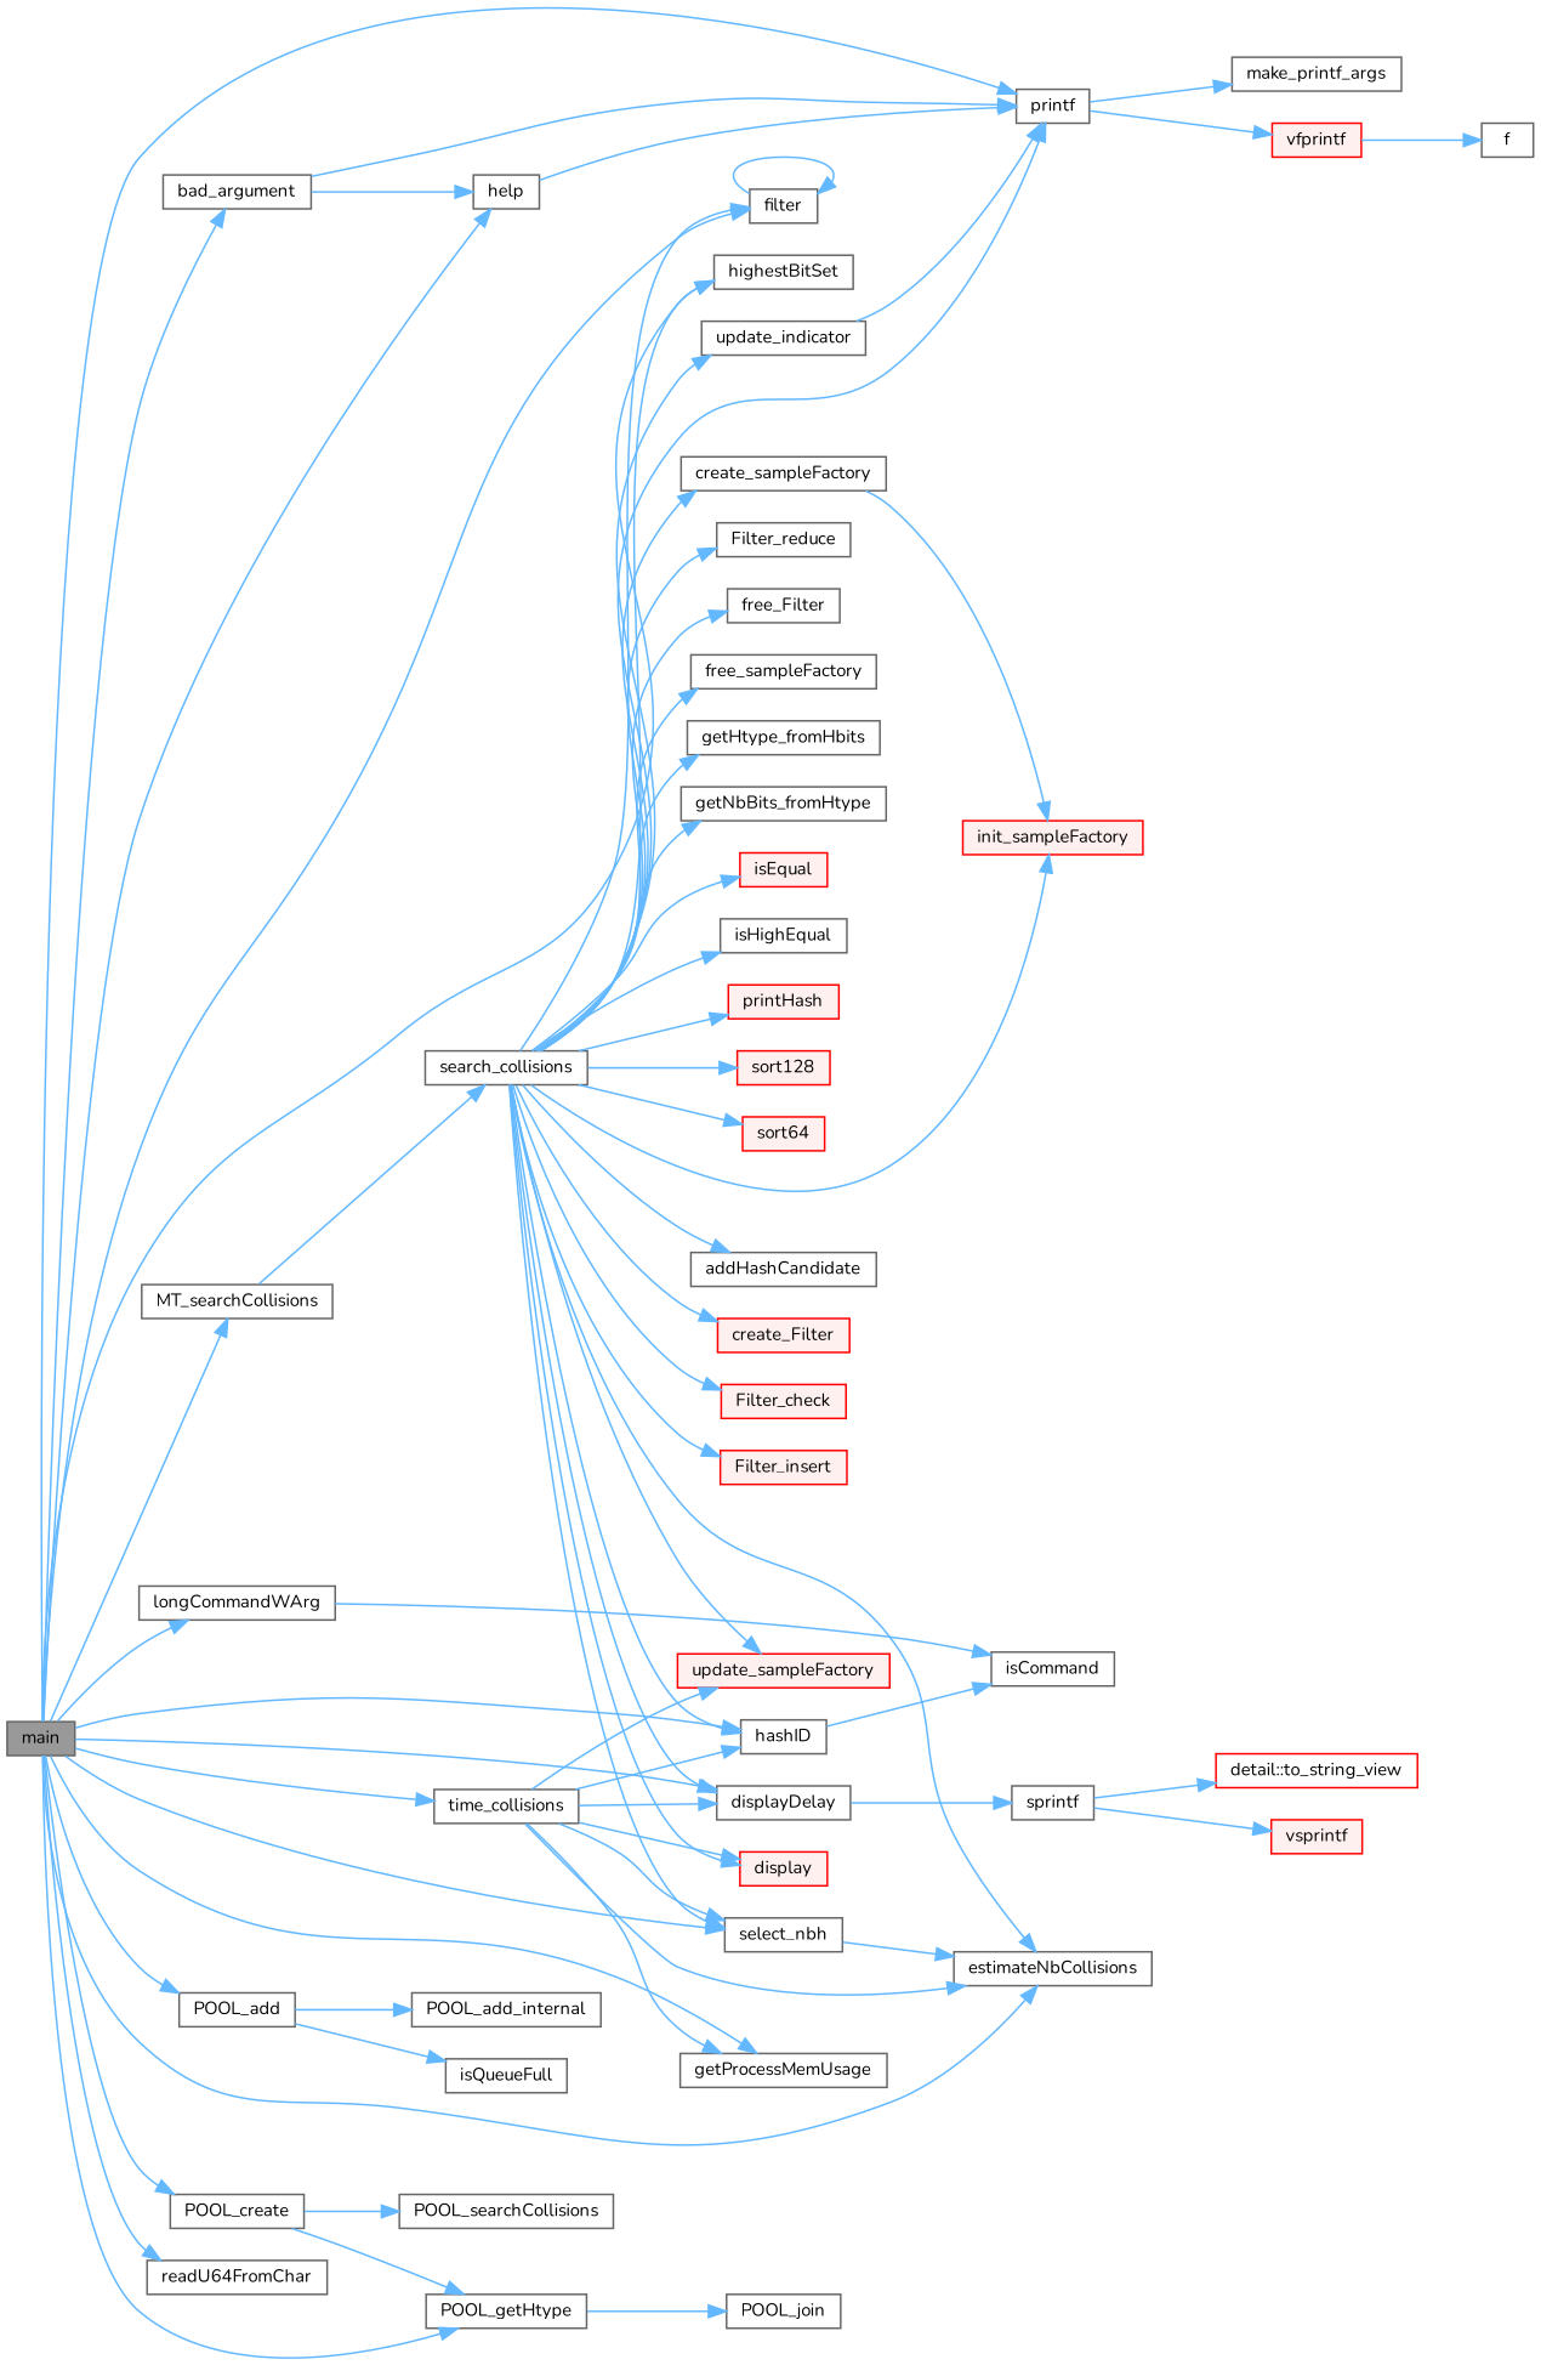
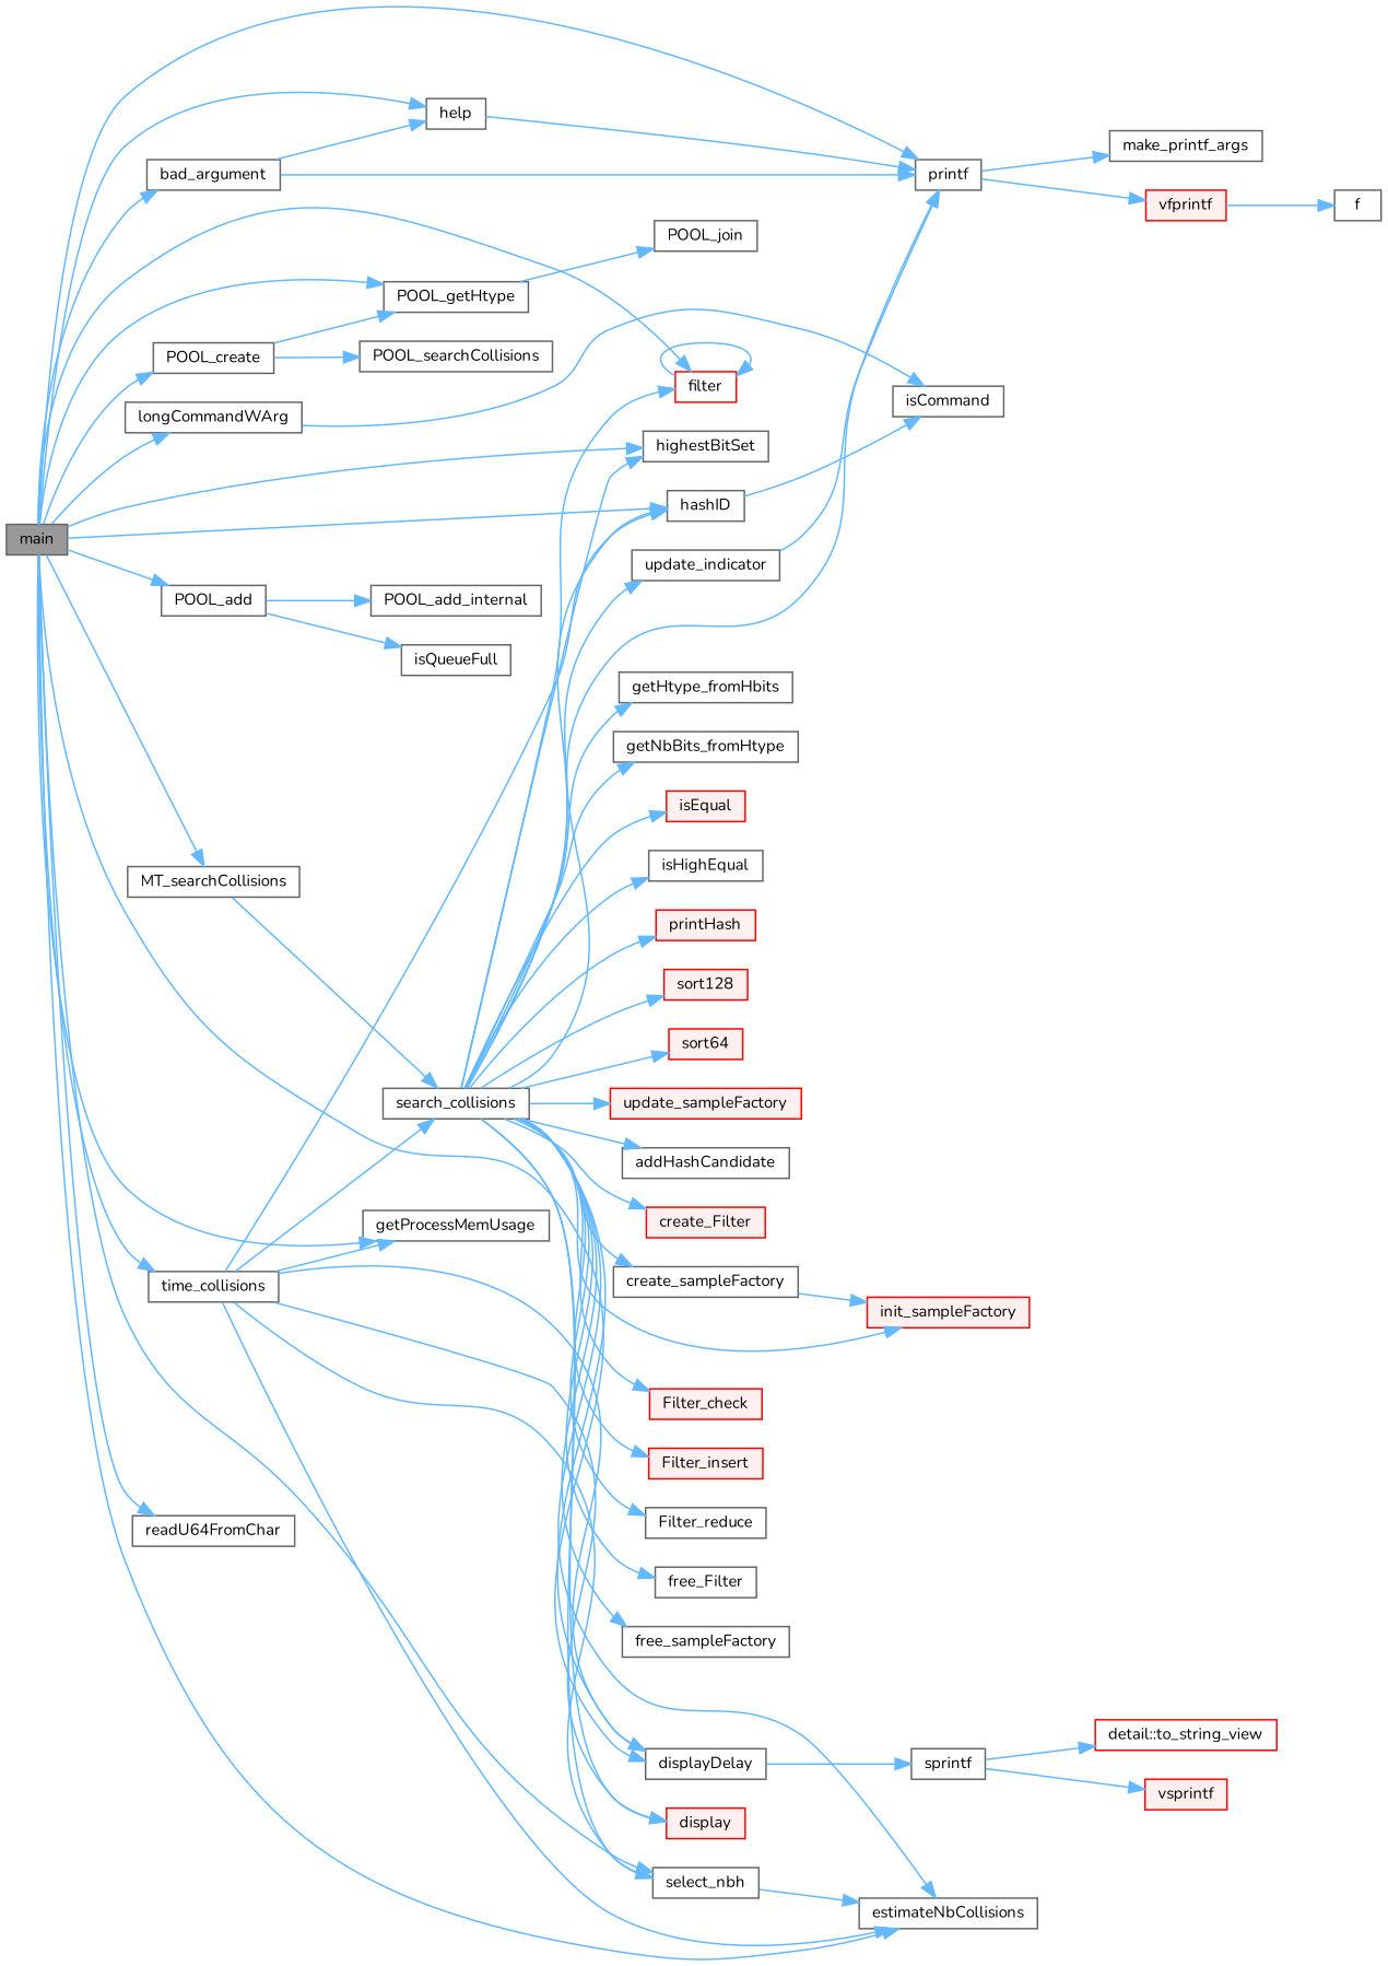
  digraph {
    fontname=Nunito
    rankdir=LR
    node [color=grey40 fillcolor=white fontname=Nunito fontsize=10 shape=box style=filled]
    edge [color=steelblue1 fontname=Nunito fontsize=10 labelfontname=Helvetica labelfontsize=10 style=solid]
    n1 [color=gray40 fillcolor=grey60 fontcolor=black height=0.2 label=main width=0.4]
    n2 [height=0.2 label=bad_argument width=0.4]
    n3 [height=0.2 label=help width=0.4]
    n4 [height=0.2 label=printf width=0.4]
    n5 [height=0.2 label=displayDelay width=0.4]
    n6 [height=0.2 label=estimateNbCollisions width=0.4]
-   n7 [height=0.2 label=filter width=0.4]
+   n7 [color=red height=0.2 label=filter width=0.4]
    n8 [height=0.2 label=getProcessMemUsage width=0.4]
    n9 [height=0.2 label=hashID width=0.4]
    n10 [height=0.2 label=highestBitSet width=0.4]
    n11 [height=0.2 label=longCommandWArg width=0.4]
    n12 [height=0.2 label=MT_searchCollisions width=0.4]
    n13 [height=0.2 label=select_nbh width=0.4]
    n14 [height=0.2 label=POOL_add width=0.4]
    n15 [height=0.2 label=POOL_create width=0.4]
    n16 [height=0.2 label=POOL_getHtype width=0.4]
    n17 [height=0.2 label=readU64FromChar width=0.4]
    n18 [height=0.2 label=time_collisions width=0.4]
    n19 [height=0.2 label=make_printf_args width=0.4]
    n20 [color=red fillcolor="#FFF0F0" height=0.2 label=vfprintf width=0.4]
    n21 [height=0.2 label=sprintf width=0.4]
    n22 [height=0.2 label=isCommand width=0.4]
    n23 [height=0.2 label=search_collisions width=0.4]
    n24 [height=0.2 label=isQueueFull width=0.4]
    n25 [height=0.2 label=POOL_add_internal width=0.4]
    n26 [height=0.2 label=POOL_searchCollisions width=0.4]
    n27 [height=0.2 label=POOL_join width=0.4]
    n28 [color=red fillcolor="#FFF0F0" height=0.2 label=display width=0.4]
    n29 [height=0.2 label=f width=0.4]
    n30 [color=red height=0.2 label="detail::to_string_view" width=0.4]
    n31 [color=red fillcolor="#FFF0F0" height=0.2 label=vsprintf width=0.4]
    n32 [height=0.2 label=addHashCandidate width=0.4]
    n33 [color=red fillcolor="#FFF0F0" height=0.2 label=create_Filter width=0.4]
    n34 [height=0.2 label=create_sampleFactory width=0.4]
    n35 [color=red fillcolor="#FFF0F0" height=0.2 label=init_sampleFactory width=0.4]
    n36 [color=red fillcolor="#FFF0F0" height=0.2 label=Filter_check width=0.4]
    n37 [color=red fillcolor="#FFF0F0" height=0.2 label=Filter_insert width=0.4]
    n38 [height=0.2 label=Filter_reduce width=0.4]
    n39 [height=0.2 label=free_Filter width=0.4]
    n40 [height=0.2 label=free_sampleFactory width=0.4]
    n41 [height=0.2 label=getHtype_fromHbits width=0.4]
    n42 [height=0.2 label=getNbBits_fromHtype width=0.4]
    n43 [color=red fillcolor="#FFF0F0" height=0.2 label=isEqual width=0.4]
    n44 [height=0.2 label=isHighEqual width=0.4]
    n45 [color=red fillcolor="#FFF0F0" height=0.2 label=printHash width=0.4]
    n46 [color=red fillcolor="#FFF0F0" height=0.2 label=sort128 width=0.4]
    n47 [color=red fillcolor="#FFF0F0" height=0.2 label=sort64 width=0.4]
    n48 [height=0.2 label=update_indicator width=0.4]
    n49 [color=red fillcolor="#FFF0F0" height=0.2 label=update_sampleFactory width=0.4]
    n1 -> n2
    n1 -> n3
    n1 -> n4
    n1 -> n5
    n1 -> n6
    n1 -> n7
    n1 -> n8
    n1 -> n9
    n1 -> n10
    n1 -> n11
    n1 -> n12
    n1 -> n13
    n1 -> n14
    n1 -> n15
    n1 -> n16
    n1 -> n17
    n1 -> n18
    n2 -> n3
    n2 -> n4
    n3 -> n4
    n4 -> n19
    n4 -> n20
    n5 -> n21
    n7 -> n7
    n9 -> n22
    n11 -> n22
    n12 -> n23
    n13 -> n6
    n14 -> n24
    n14 -> n25
    n15 -> n16
    n15 -> n26
    n16 -> n27
    n18 -> n5
    n18 -> n6
    n18 -> n8
    n18 -> n9
    n18 -> n13
-   n18 -> n49
+   n18 -> n23
    n18 -> n28
    n20 -> n29
    n21 -> n30
    n21 -> n31
    n23 -> n4
    n23 -> n5
    n23 -> n6
    n23 -> n7
    n23 -> n9
    n23 -> n10
    n23 -> n13
    n23 -> n28
    n23 -> n32
    n23 -> n33
    n23 -> n34
    n23 -> n35
    n23 -> n36
    n23 -> n37
    n23 -> n38
    n23 -> n39
    n23 -> n40
    n23 -> n41
    n23 -> n42
    n23 -> n43
    n23 -> n44
    n23 -> n45
    n23 -> n46
    n23 -> n47
    n23 -> n48
    n23 -> n49
    n34 -> n35
    n48 -> n4
  }
